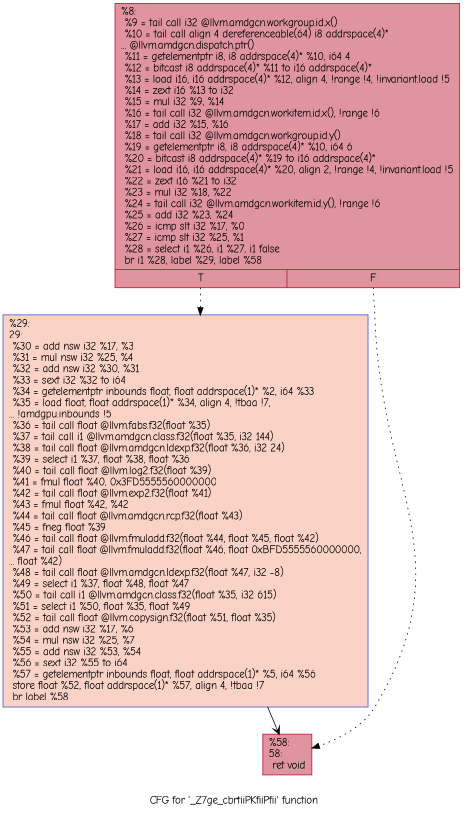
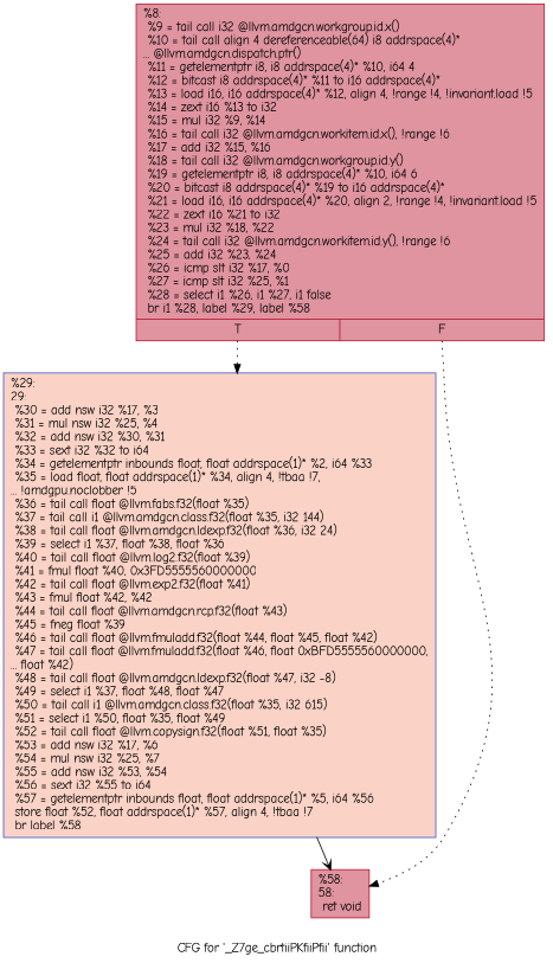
  digraph {
    label="CFG for '_Z7ge_cbrtiiPKfiiPfii' function"
    fontname="Comic Neue"
    node [color="#b70d28ff" fillcolor="#b70d2870" shape=record style=filled fontname="Comic Neue"]
    edge [style=dotted arrowhead=normal fontname="Comic Neue"]
    n1 [label="{%8:\l  %9 = tail call i32 @llvm.amdgcn.workgroup.id.x()\l  %10 = tail call align 4 dereferenceable(64) i8 addrspace(4)*\l... @llvm.amdgcn.dispatch.ptr()\l  %11 = getelementptr i8, i8 addrspace(4)* %10, i64 4\l  %12 = bitcast i8 addrspace(4)* %11 to i16 addrspace(4)*\l  %13 = load i16, i16 addrspace(4)* %12, align 4, !range !4, !invariant.load !5\l  %14 = zext i16 %13 to i32\l  %15 = mul i32 %9, %14\l  %16 = tail call i32 @llvm.amdgcn.workitem.id.x(), !range !6\l  %17 = add i32 %15, %16\l  %18 = tail call i32 @llvm.amdgcn.workgroup.id.y()\l  %19 = getelementptr i8, i8 addrspace(4)* %10, i64 6\l  %20 = bitcast i8 addrspace(4)* %19 to i16 addrspace(4)*\l  %21 = load i16, i16 addrspace(4)* %20, align 2, !range !4, !invariant.load !5\l  %22 = zext i16 %21 to i32\l  %23 = mul i32 %18, %22\l  %24 = tail call i32 @llvm.amdgcn.workitem.id.y(), !range !6\l  %25 = add i32 %23, %24\l  %26 = icmp slt i32 %17, %0\l  %27 = icmp slt i32 %25, %1\l  %28 = select i1 %26, i1 %27, i1 false\l  br i1 %28, label %29, label %58\l|{<s0>T|<s1>F}}"]
-   n2 [color="#3d50c3ff" fillcolor="#f59c7d70" label="{%29:\l29:                                               \l  %30 = add nsw i32 %17, %3\l  %31 = mul nsw i32 %25, %4\l  %32 = add nsw i32 %30, %31\l  %33 = sext i32 %32 to i64\l  %34 = getelementptr inbounds float, float addrspace(1)* %2, i64 %33\l  %35 = load float, float addrspace(1)* %34, align 4, !tbaa !7,\l... !amdgpu.inbounds !5\l  %36 = tail call float @llvm.fabs.f32(float %35)\l  %37 = tail call i1 @llvm.amdgcn.class.f32(float %35, i32 144)\l  %38 = tail call float @llvm.amdgcn.ldexp.f32(float %36, i32 24)\l  %39 = select i1 %37, float %38, float %36\l  %40 = tail call float @llvm.log2.f32(float %39)\l  %41 = fmul float %40, 0x3FD5555560000000\l  %42 = tail call float @llvm.exp2.f32(float %41)\l  %43 = fmul float %42, %42\l  %44 = tail call float @llvm.amdgcn.rcp.f32(float %43)\l  %45 = fneg float %39\l  %46 = tail call float @llvm.fmuladd.f32(float %44, float %45, float %42)\l  %47 = tail call float @llvm.fmuladd.f32(float %46, float 0xBFD5555560000000,\l... float %42)\l  %48 = tail call float @llvm.amdgcn.ldexp.f32(float %47, i32 -8)\l  %49 = select i1 %37, float %48, float %47\l  %50 = tail call i1 @llvm.amdgcn.class.f32(float %35, i32 615)\l  %51 = select i1 %50, float %35, float %49\l  %52 = tail call float @llvm.copysign.f32(float %51, float %35)\l  %53 = add nsw i32 %17, %6\l  %54 = mul nsw i32 %25, %7\l  %55 = add nsw i32 %53, %54\l  %56 = sext i32 %55 to i64\l  %57 = getelementptr inbounds float, float addrspace(1)* %5, i64 %56\l  store float %52, float addrspace(1)* %57, align 4, !tbaa !7\l  br label %58\l}"]
+   n2 [color="#3d50c3ff" fillcolor="#f59c7d70" label="{%29:\l29:                                               \l  %30 = add nsw i32 %17, %3\l  %31 = mul nsw i32 %25, %4\l  %32 = add nsw i32 %30, %31\l  %33 = sext i32 %32 to i64\l  %34 = getelementptr inbounds float, float addrspace(1)* %2, i64 %33\l  %35 = load float, float addrspace(1)* %34, align 4, !tbaa !7,\l... !amdgpu.noclobber !5\l  %36 = tail call float @llvm.fabs.f32(float %35)\l  %37 = tail call i1 @llvm.amdgcn.class.f32(float %35, i32 144)\l  %38 = tail call float @llvm.amdgcn.ldexp.f32(float %36, i32 24)\l  %39 = select i1 %37, float %38, float %36\l  %40 = tail call float @llvm.log2.f32(float %39)\l  %41 = fmul float %40, 0x3FD5555560000000\l  %42 = tail call float @llvm.exp2.f32(float %41)\l  %43 = fmul float %42, %42\l  %44 = tail call float @llvm.amdgcn.rcp.f32(float %43)\l  %45 = fneg float %39\l  %46 = tail call float @llvm.fmuladd.f32(float %44, float %45, float %42)\l  %47 = tail call float @llvm.fmuladd.f32(float %46, float 0xBFD5555560000000,\l... float %42)\l  %48 = tail call float @llvm.amdgcn.ldexp.f32(float %47, i32 -8)\l  %49 = select i1 %37, float %48, float %47\l  %50 = tail call i1 @llvm.amdgcn.class.f32(float %35, i32 615)\l  %51 = select i1 %50, float %35, float %49\l  %52 = tail call float @llvm.copysign.f32(float %51, float %35)\l  %53 = add nsw i32 %17, %6\l  %54 = mul nsw i32 %25, %7\l  %55 = add nsw i32 %53, %54\l  %56 = sext i32 %55 to i64\l  %57 = getelementptr inbounds float, float addrspace(1)* %5, i64 %56\l  store float %52, float addrspace(1)* %57, align 4, !tbaa !7\l  br label %58\l}"]
    n3 [label="{%58:\l58:                                               \l  ret void\l}"]
    n1 -> n2 [tailport=s0]
    n1 -> n3 [tailport=s1]
    n2 -> n3 [style=solid arrowhead=vee]
  }
